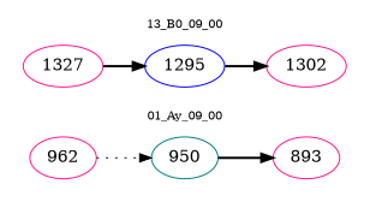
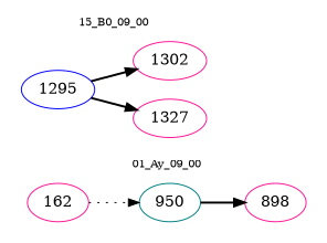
  digraph {
    rankdir=LR
    node [color=deeppink]
    edge [color=black style=bold]
    n1 [color=teal label=950]
-   n2 [label=893]
-   n3 [label=962]
+   n2 [label=898]
+   n3 [label=162]
    n4 [color=blue label=1295]
    n5 [label=1327]
    n6 [label=1302]
    subgraph cluster_1 {
      color=white
      fontsize=10
      label="01_Ay_09_00"
      n1
      n2
      n3
    }
    subgraph cluster_2 {
      color=white
      fontsize=10
-     label="13_B0_09_00"
+     label="15_B0_09_00"
      n4
      n5
      n6
    }
    n1 -> n2
    n3 -> n1 [style=dotted]
-   n5 -> n4
+   n4 -> n5
    n4 -> n6
  }
